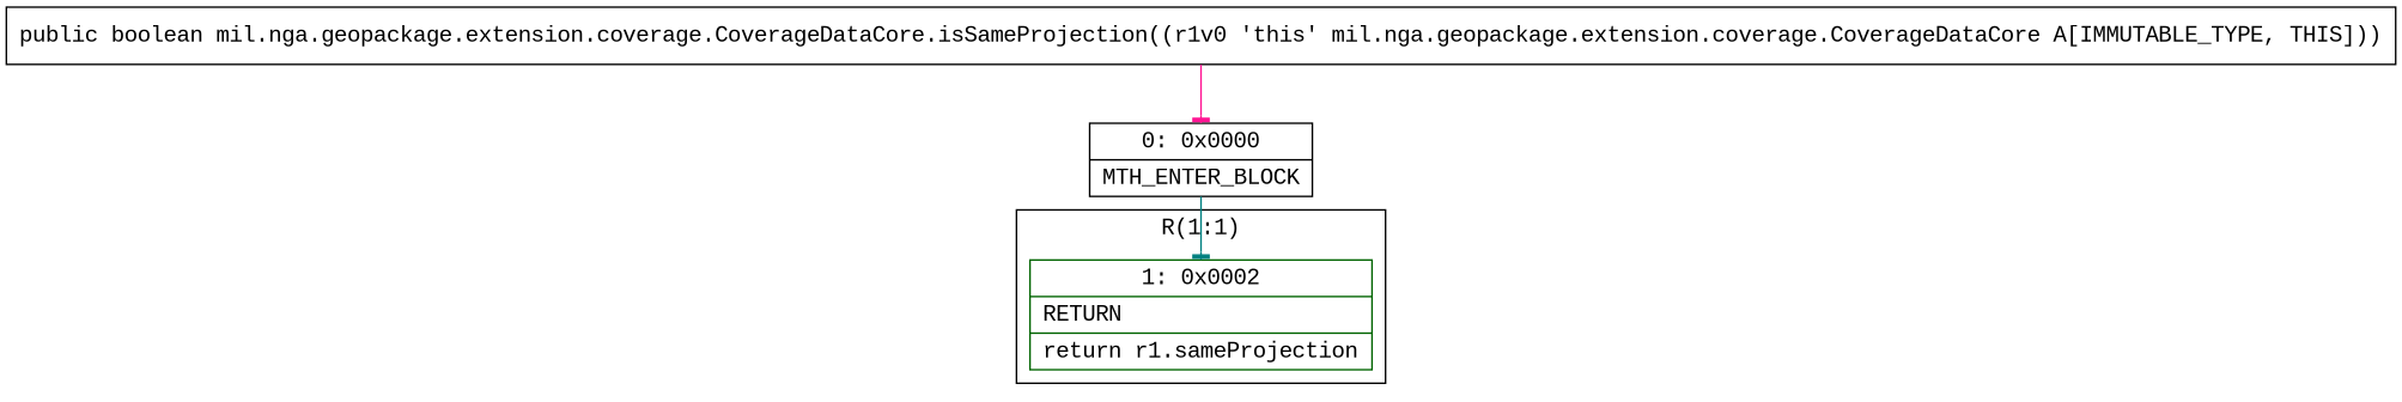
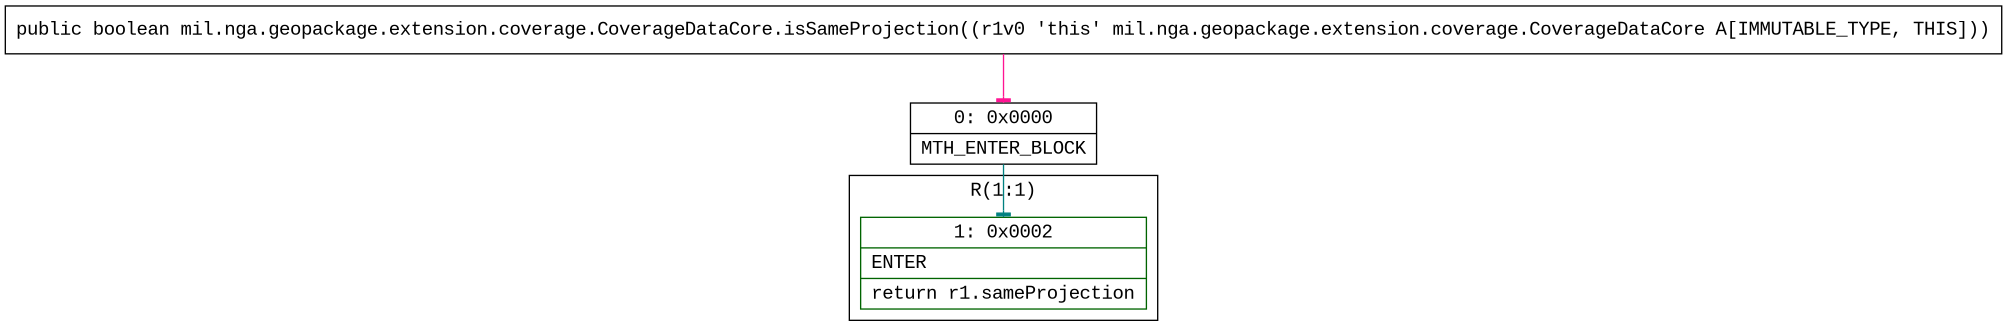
  digraph {
    fontname="Liberation Mono"
    node [color=black shape=record fontname="Liberation Mono"]
    edge [arrowhead=tee fontname="Liberation Mono"]
-   n1 [color=darkgreen label="{1\:\ 0x0002|RETURN\l|return r1.sameProjection\l}"]
+   n1 [color=darkgreen label="{1\:\ 0x0002|ENTER\l|return r1.sameProjection\l}"]
    n2 [label="{0\:\ 0x0000|MTH_ENTER_BLOCK\l}"]
    n3 [label="{public boolean mil.nga.geopackage.extension.coverage.CoverageDataCore.isSameProjection((r1v0 'this' mil.nga.geopackage.extension.coverage.CoverageDataCore A[IMMUTABLE_TYPE, THIS])) }"]
    subgraph cluster_1 {
      label="R(1:1)"
      n1
    }
    n2 -> n1 [color=teal]
    n3 -> n2 [color=deeppink]
  }
